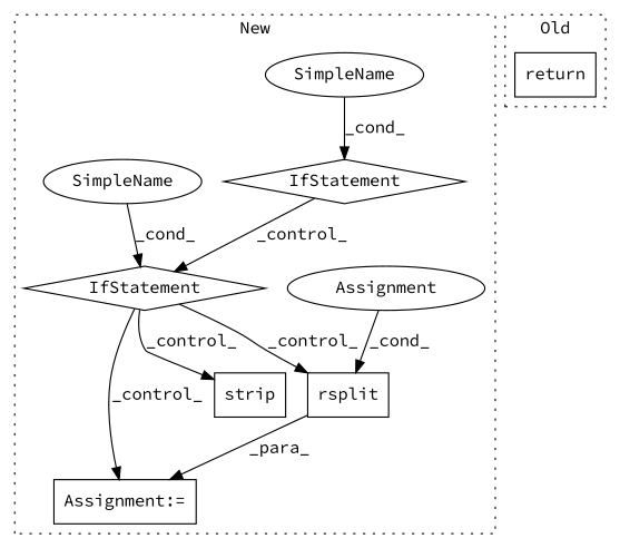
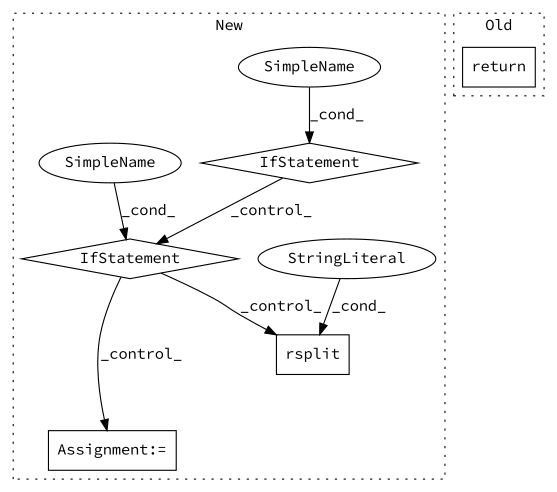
  digraph {
    fontname="Source Code Pro"
    node [a=32 fontname="Source Code Pro" shape=box]
    edge [fontname="Source Code Pro"]
    n1 [l="7,1" label=rsplit s="4789,4802"]
-   n2 [a=45 l=4 label=Assignment s=4796 shape=ellipse]
+   n2 [a=45 l=4 label=StringLiteral s=4796 shape=ellipse]
    n3 [a=7 l=2 label="Assignment:=" s=4782]
    n4 [a=42 label=SimpleName shape=ellipse]
-   n5 [l=7 label=strip s=4822]
    n6 [a=25 l="4,2" label=IfStatement s="4595,4630" shape=diamond]
    n7 [a=42 label=SimpleName shape=ellipse]
    n8 [a=25 l="4,2" label=IfStatement s="4493,4527" shape=diamond]
    n9 [a=41 l=7 label=return s=3962]
    subgraph cluster_1 {
      label=New
      style=dotted
      n1
      n2
      n3
      n4
-     n5
      n6
      n7
      n8
    }
    subgraph cluster_2 {
      label=Old
      style=dotted
      n9
    }
-   n1 -> n3 [label=_para_]
    n2 -> n1 [label=_cond_]
    n4 -> n8 [label=_cond_]
    n6 -> n1 [label=_control_]
    n6 -> n3 [label=_control_]
-   n6 -> n5 [label=_control_]
    n7 -> n6 [label=_cond_]
    n8 -> n6 [label=_control_]
  }
